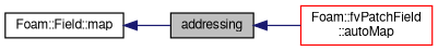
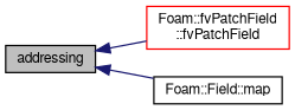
  digraph {
    rankdir=LR
    node [color=black fontname=FreeSans fontsize=10 shape=record]
    edge [color=midnightblue dir=back fontname=FreeSans fontsize=10 labelfontname=FreeSans labelfontsize=10 style=solid]
    n1 [fillcolor=grey75 fontcolor=black height=0.2 label=addressing style=filled width=0.4]
-   n2 [color=red height=0.2 label="Foam::fvPatchField\l::autoMap" width=0.4]
+   n2 [color=red height=0.2 label="Foam::fvPatchField\l::fvPatchField" width=0.4]
    n3 [height=0.2 label="Foam::Field::map" width=0.4]
    n1 -> n2
-   n3 -> n1
+   n1 -> n3
  }
